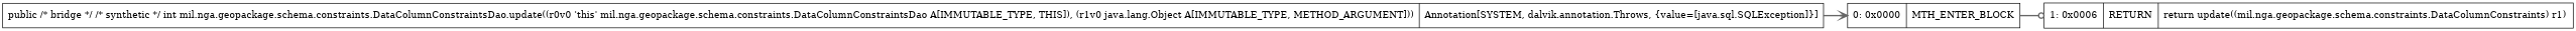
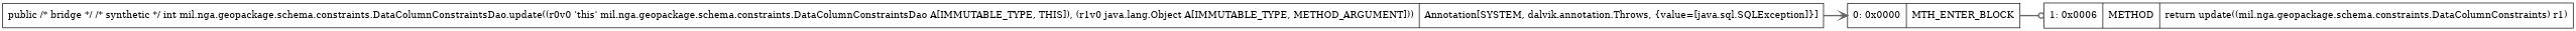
  digraph {
    rankdir=LR
    node [shape=record]
    edge [color=gray40 style=bold]
    n1 [label="{0\:\ 0x0000|MTH_ENTER_BLOCK\l}"]
-   n2 [label="{1\:\ 0x0006|RETURN\l|return update((mil.nga.geopackage.schema.constraints.DataColumnConstraints) r1)\l}"]
+   n2 [label="{1\:\ 0x0006|METHOD\l|return update((mil.nga.geopackage.schema.constraints.DataColumnConstraints) r1)\l}"]
    n3 [label="{public \/* bridge *\/ \/* synthetic *\/ int mil.nga.geopackage.schema.constraints.DataColumnConstraintsDao.update((r0v0 'this' mil.nga.geopackage.schema.constraints.DataColumnConstraintsDao A[IMMUTABLE_TYPE, THIS]), (r1v0 java.lang.Object A[IMMUTABLE_TYPE, METHOD_ARGUMENT]))  | Annotation[SYSTEM, dalvik.annotation.Throws, \{value=[java.sql.SQLException]\}]\l}"]
    n1 -> n2 [arrowhead=odot]
    n3 -> n1 [arrowhead=vee]
  }
